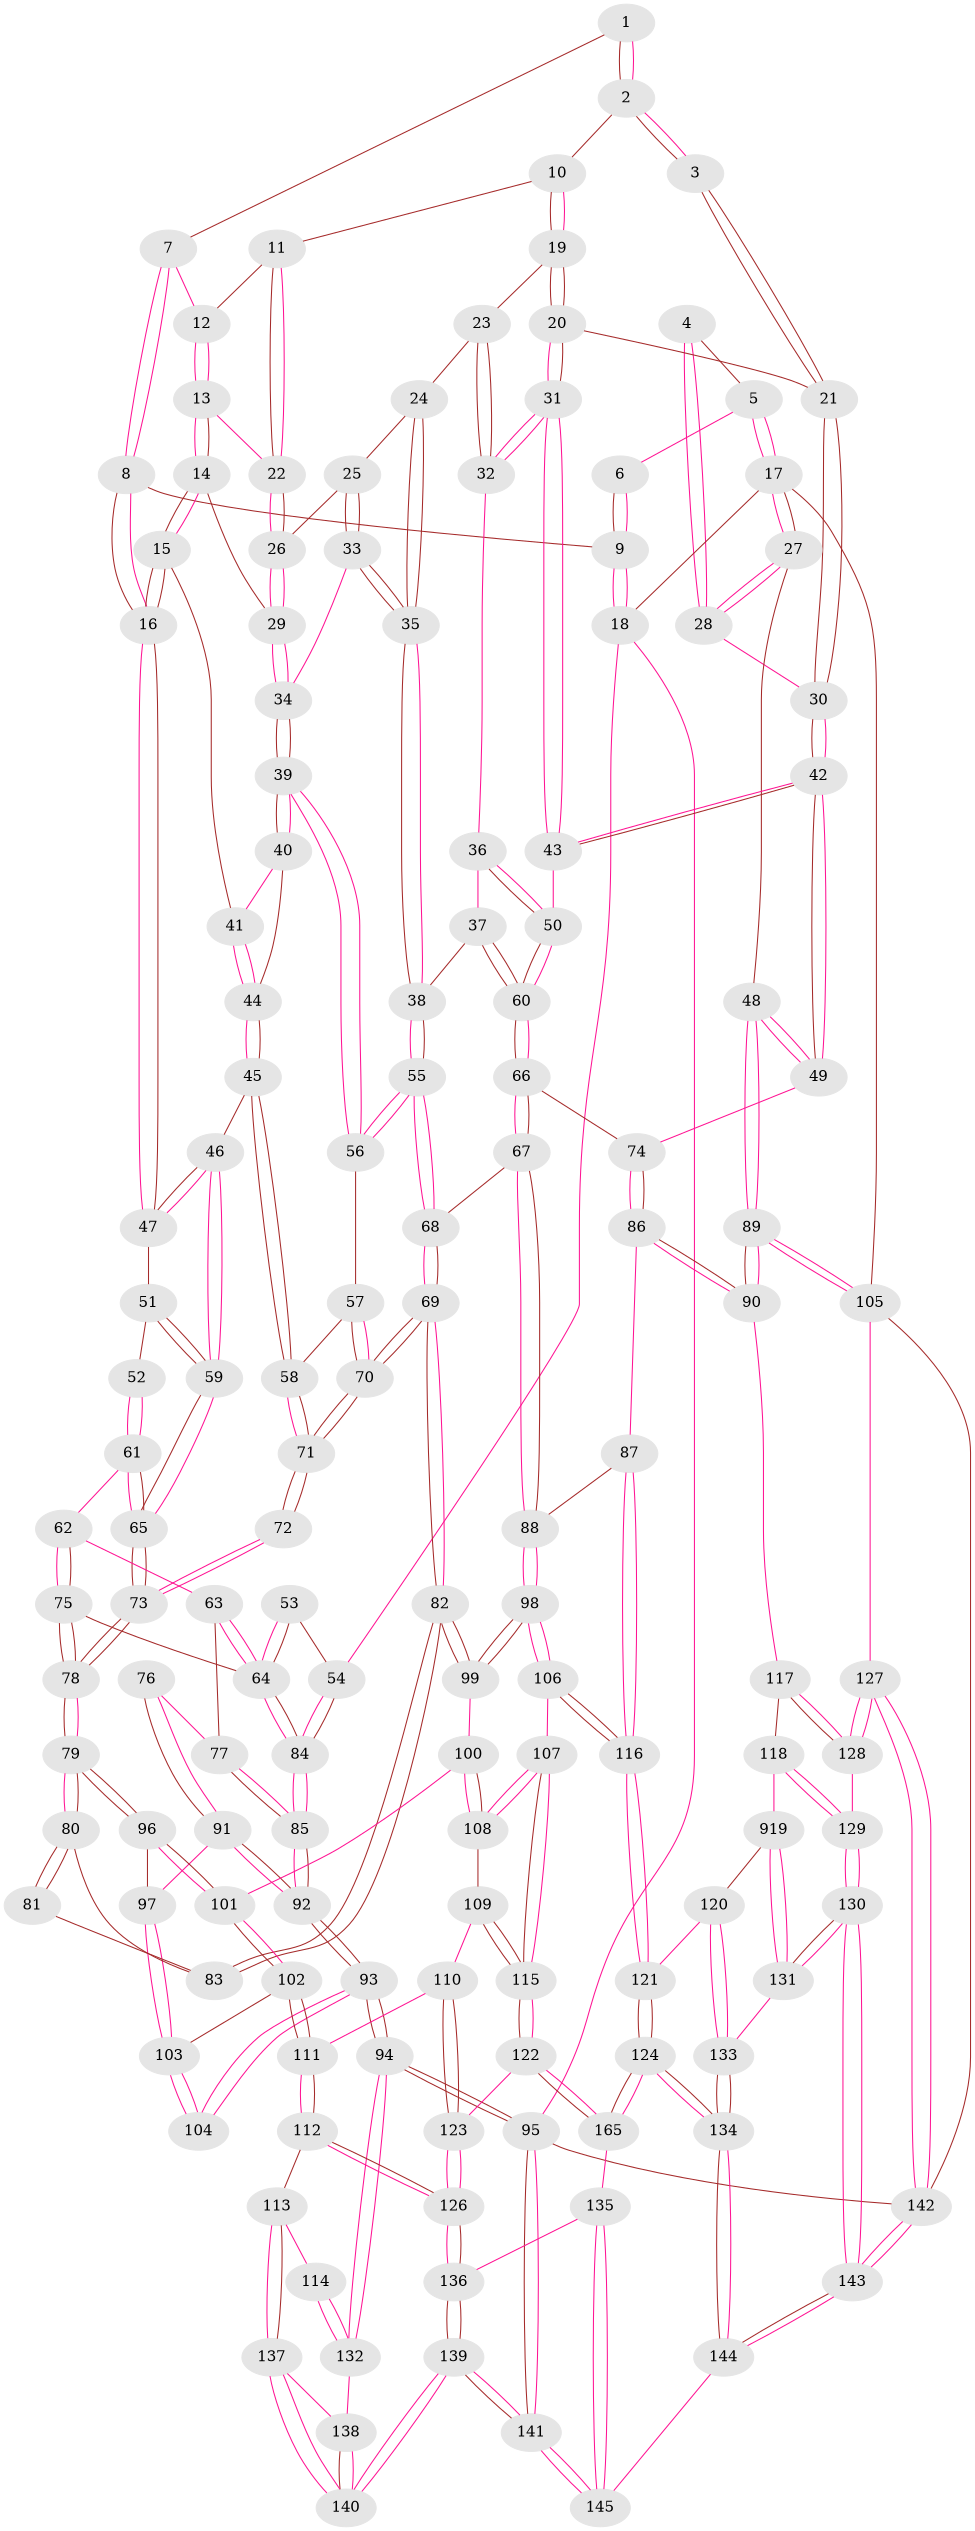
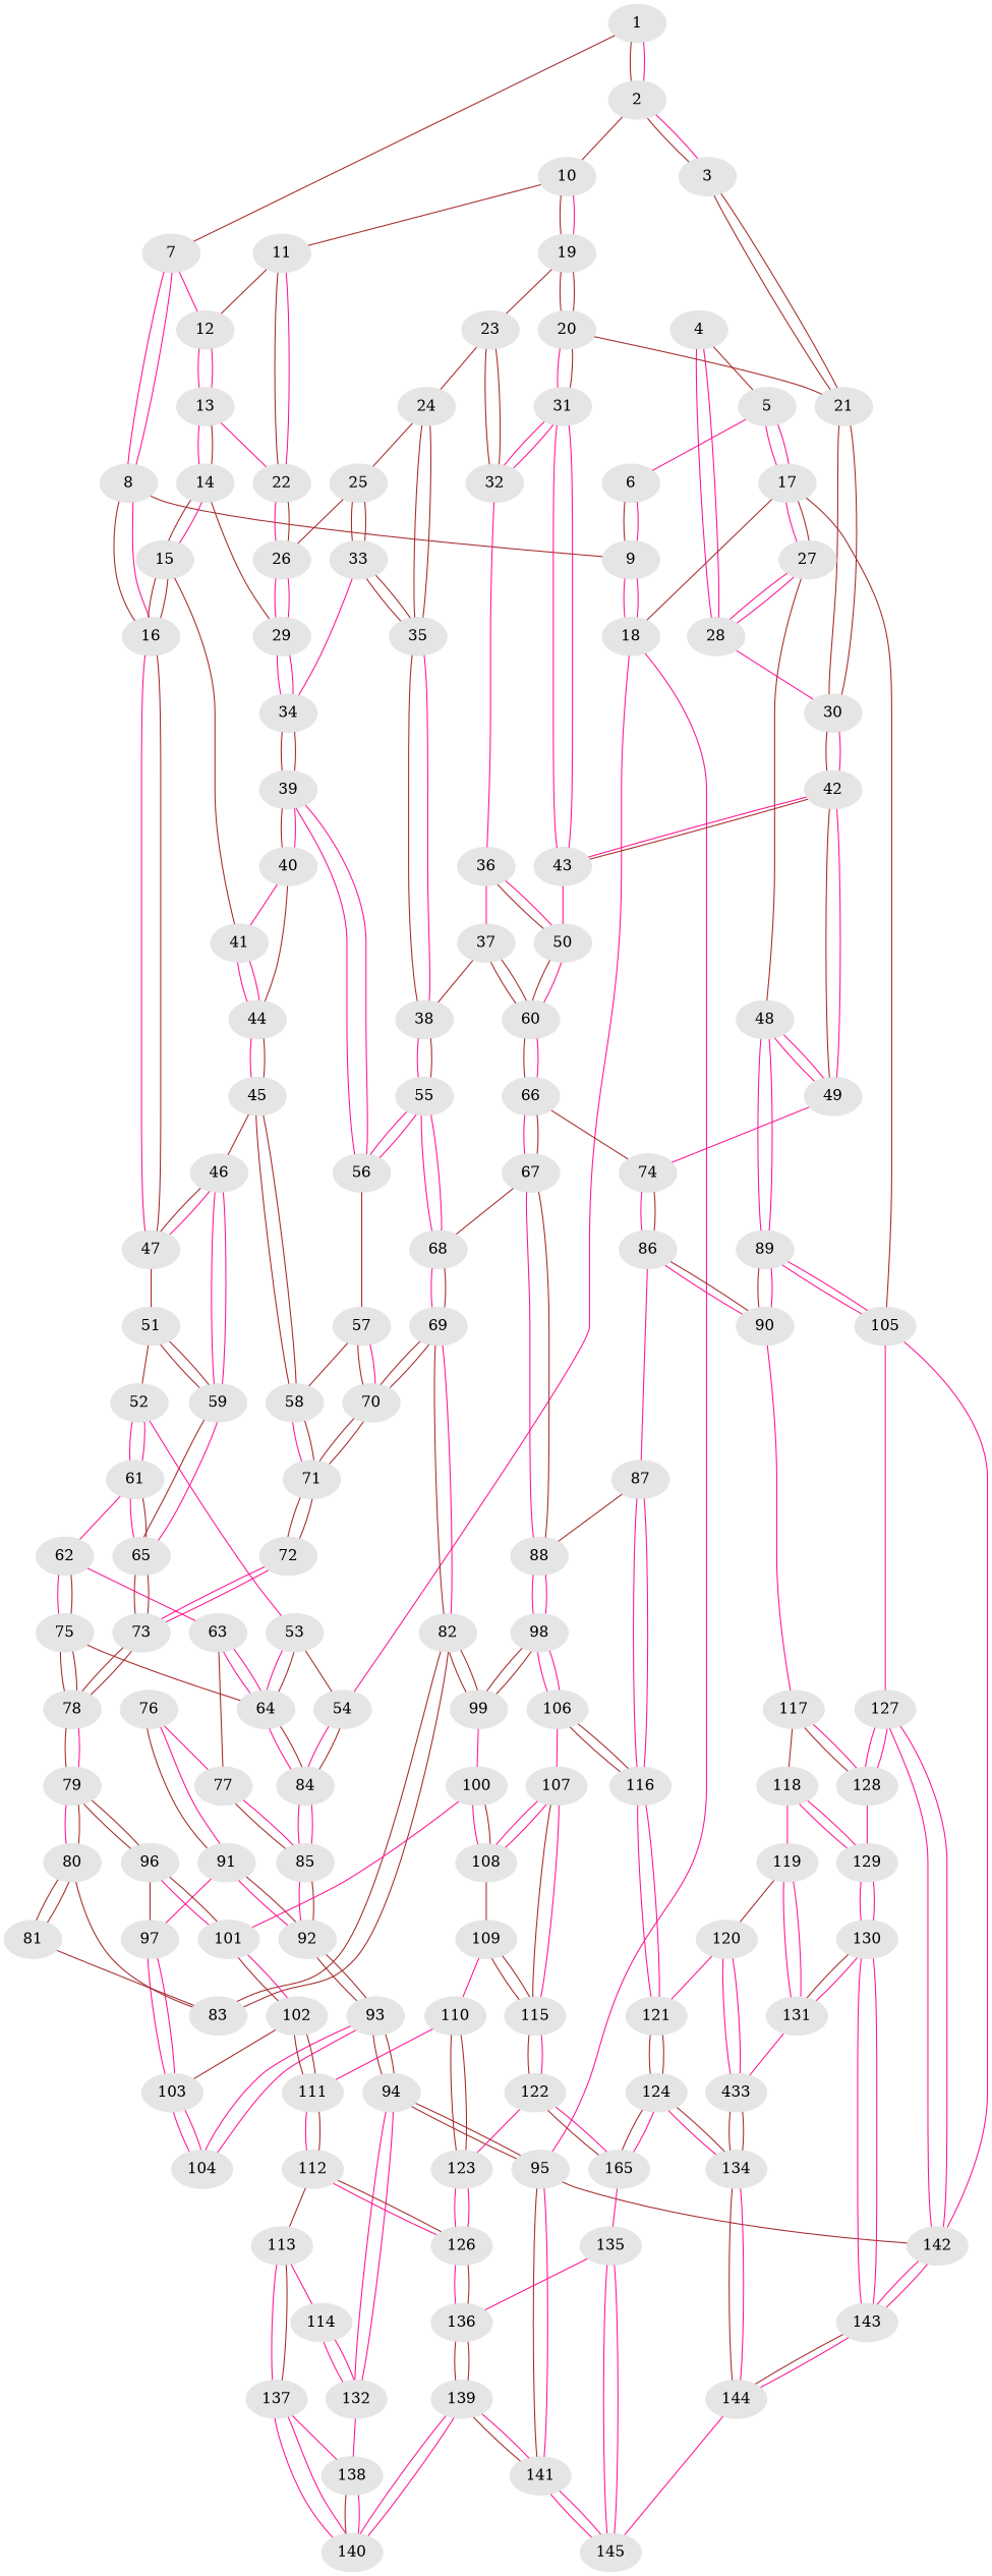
  graph {
    node [color=gray90 style=filled]
    edge [color=deeppink]
    1
    2
    7
    3
    10
    8
    12
    21
    11
    19
    4
    5
    28
    30
    6
    17
    9
    18
    27
    105
    16
    13
    47
    54
    95
    22
    20
    23
    26
    14
    15
    29
    41
    34
    44
    51
    48
    142
    127
    84
    141
    31
    24
    32
    43
    42
    25
    35
    36
    33
    38
    49
    89
    39
    50
    37
    40
    56
    55
    60
    66
    68
    57
    45
    74
    46
    58
    59
    71
    65
    52
    90
    86
    53
    61
    64
    62
    85
    69
    70
    72
    73
    67
    63
    75
    77
    78
    88
    98
    82
    83
    99
    79
    87
    76
    91
    92
    97
    80
    96
    81
    101
    100
    93
    116
    117
    121
    106
    118
    128
    103
    94
    104
    132
    138
    145
    143
    102
    107
    108
    109
    111
    112
    114
    115
    122
    110
    123
    126
    113
    137
    136
    140
    n134 [label=165]
    124
-   119 [label=919]
+   119
    129
    120
    131
    130
-   133
+   133 [label=433]
    134
    135
    144
    139
    1 -- 2 [color=brown]
    1 -- 2
    1 -- 7 [color=brown]
    2 -- 3 [color=brown]
    2 -- 3
    2 -- 10 [color=brown]
    7 -- 8
    7 -- 8
    7 -- 12
    3 -- 21 [color=brown]
    3 -- 21 [color=brown]
    10 -- 11 [color=brown]
    10 -- 19 [color=brown]
    10 -- 19
    8 -- 9 [color=brown]
    8 -- 16 [color=brown]
    8 -- 16
    12 -- 13
    12 -- 13
    21 -- 30 [color=brown]
    21 -- 30 [color=brown]
    11 -- 12 [color=brown]
    11 -- 22 [color=brown]
    11 -- 22
    19 -- 20 [color=brown]
    19 -- 20 [color=brown]
    19 -- 23 [color=brown]
    4 -- 5 [color=brown]
    4 -- 28
    4 -- 28
    5 -- 6
    5 -- 17
    5 -- 17
    28 -- 30
    30 -- 42 [color=brown]
    30 -- 42
    6 -- 9 [color=brown]
    6 -- 9
    17 -- 18 [color=brown]
    17 -- 27
    17 -- 27 [color=brown]
    17 -- 105 [color=brown]
    9 -- 18
    9 -- 18
    18 -- 54
    18 -- 95
    27 -- 28
    27 -- 28
    27 -- 48 [color=brown]
-   105 -- 142 [color=brown]
+   105 -- 142
    105 -- 127
    16 -- 47
    16 -- 47 [color=brown]
    13 -- 22
    13 -- 14
    13 -- 14 [color=brown]
    47 -- 51 [color=brown]
    54 -- 84
    54 -- 84 [color=brown]
    95 -- 142 [color=brown]
    95 -- 141 [color=brown]
    95 -- 141
    22 -- 26
    22 -- 26 [color=brown]
    20 -- 21 [color=brown]
    20 -- 31
    20 -- 31 [color=brown]
    23 -- 24 [color=brown]
    23 -- 32 [color=brown]
    23 -- 32 [color=brown]
    26 -- 29
    26 -- 29
    14 -- 15 [color=brown]
    14 -- 15
    14 -- 29 [color=brown]
    15 -- 16 [color=brown]
    15 -- 16 [color=brown]
    15 -- 41 [color=brown]
    29 -- 34
    29 -- 34
    41 -- 44
    41 -- 44
    34 -- 39 [color=brown]
    34 -- 39 [color=brown]
    44 -- 45
    44 -- 45 [color=brown]
    51 -- 59 [color=brown]
    51 -- 59 [color=brown]
    51 -- 52 [color=brown]
    48 -- 49
    48 -- 49
    48 -- 89
    48 -- 89
    142 -- 143
    142 -- 143
    127 -- 142
    127 -- 142
    127 -- 128
    127 -- 128
    84 -- 85
    84 -- 85
    141 -- 145
    141 -- 145
    31 -- 32
    31 -- 32
    31 -- 43
    31 -- 43
    24 -- 25 [color=brown]
    24 -- 35 [color=brown]
    24 -- 35 [color=brown]
    32 -- 36
    43 -- 50
    42 -- 43
    42 -- 43 [color=brown]
    42 -- 49 [color=brown]
    42 -- 49
    25 -- 26 [color=brown]
    25 -- 33 [color=brown]
    25 -- 33 [color=brown]
    35 -- 38 [color=brown]
    35 -- 38
    36 -- 50 [color=brown]
    36 -- 50
    36 -- 37
    33 -- 34
    33 -- 35 [color=brown]
    33 -- 35 [color=brown]
    38 -- 55
    38 -- 55 [color=brown]
    49 -- 74
    89 -- 105
    89 -- 105
    89 -- 90 [color=brown]
    89 -- 90
    39 -- 40 [color=brown]
    39 -- 40
    39 -- 56
    39 -- 56
    50 -- 60 [color=brown]
    50 -- 60
    37 -- 38 [color=brown]
    37 -- 60 [color=brown]
    37 -- 60 [color=brown]
    40 -- 41
    40 -- 44 [color=brown]
    56 -- 57 [color=brown]
    55 -- 56
    55 -- 56
    55 -- 68
    55 -- 68
    60 -- 66 [color=brown]
    60 -- 66
    66 -- 74 [color=brown]
    66 -- 67
    66 -- 67 [color=brown]
    68 -- 69
    68 -- 69 [color=brown]
    57 -- 58 [color=brown]
    57 -- 70 [color=brown]
    57 -- 70
    45 -- 46 [color=brown]
    45 -- 58 [color=brown]
    45 -- 58 [color=brown]
    74 -- 86
    74 -- 86 [color=brown]
    46 -- 47 [color=brown]
    46 -- 47
    46 -- 59
    46 -- 59
    58 -- 71
    58 -- 71 [color=brown]
    59 -- 65 [color=brown]
    59 -- 65
    71 -- 72 [color=brown]
    71 -- 72 [color=brown]
    65 -- 73 [color=brown]
    65 -- 73 [color=brown]
+   52 -- 53
    52 -- 61
    52 -- 61
    90 -- 117
    86 -- 90
    86 -- 90 [color=brown]
    86 -- 87
    53 -- 54 [color=brown]
    53 -- 64
    53 -- 64 [color=brown]
    61 -- 65
    61 -- 65 [color=brown]
    61 -- 62
    64 -- 84
    64 -- 84 [color=brown]
    62 -- 63
    62 -- 75
    62 -- 75 [color=brown]
    85 -- 92
    85 -- 92 [color=brown]
    69 -- 70 [color=brown]
    69 -- 70 [color=brown]
    69 -- 82 [color=brown]
    69 -- 82
    70 -- 71 [color=brown]
    70 -- 71 [color=brown]
    72 -- 73
    72 -- 73
    73 -- 78 [color=brown]
    73 -- 78 [color=brown]
    67 -- 68 [color=brown]
    67 -- 88
    67 -- 88 [color=brown]
    63 -- 64
    63 -- 64
    63 -- 77 [color=brown]
    75 -- 64 [color=brown]
    75 -- 78 [color=brown]
    75 -- 78 [color=brown]
    77 -- 85 [color=brown]
    77 -- 85
    78 -- 79 [color=brown]
    78 -- 79
    88 -- 98
    88 -- 98
    98 -- 99 [color=brown]
    98 -- 99 [color=brown]
    98 -- 106
    98 -- 106
    82 -- 83 [color=brown]
    82 -- 83 [color=brown]
    82 -- 99 [color=brown]
    82 -- 99 [color=brown]
    99 -- 100
    79 -- 80
    79 -- 80 [color=brown]
    79 -- 96 [color=brown]
    79 -- 96 [color=brown]
    87 -- 88 [color=brown]
    87 -- 116
    87 -- 116
    76 -- 77
    76 -- 91 [color=brown]
    76 -- 91
    91 -- 92
    91 -- 92 [color=brown]
    91 -- 97
    92 -- 93 [color=brown]
    92 -- 93 [color=brown]
    97 -- 103
    97 -- 103
    80 -- 83 [color=brown]
    80 -- 81 [color=brown]
    80 -- 81 [color=brown]
    96 -- 97 [color=brown]
    96 -- 101
    96 -- 101 [color=brown]
    81 -- 83 [color=brown]
    101 -- 102 [color=brown]
    101 -- 102
    100 -- 101
    100 -- 108
    100 -- 108 [color=brown]
    93 -- 94 [color=brown]
    93 -- 94 [color=brown]
    93 -- 104
    93 -- 104
    116 -- 121
    116 -- 121
    117 -- 118 [color=brown]
    117 -- 128 [color=brown]
    117 -- 128
    121 -- 124 [color=brown]
    121 -- 124 [color=brown]
    106 -- 116 [color=brown]
    106 -- 116 [color=brown]
    106 -- 107
    118 -- 119
    118 -- 129
    118 -- 129
    128 -- 129
    103 -- 104
    103 -- 104
    94 -- 95 [color=brown]
    94 -- 95 [color=brown]
    94 -- 132
    94 -- 132
    132 -- 138
    138 -- 140 [color=brown]
    138 -- 140
    143 -- 144 [color=brown]
    143 -- 144
    102 -- 103 [color=brown]
    102 -- 111 [color=brown]
    102 -- 111 [color=brown]
    107 -- 108
    107 -- 108
    107 -- 115 [color=brown]
    107 -- 115
    108 -- 109 [color=brown]
    109 -- 115 [color=brown]
    109 -- 115 [color=brown]
    109 -- 110
    111 -- 112
    111 -- 112 [color=brown]
    112 -- 126
    112 -- 126 [color=brown]
    112 -- 113 [color=brown]
    114 -- 132
    114 -- 132
    115 -- 122 [color=brown]
    115 -- 122
    122 -- 123
    122 -- n134 [color=brown]
    122 -- n134
    110 -- 111
    110 -- 123 [color=brown]
    110 -- 123 [color=brown]
    123 -- 126
    123 -- 126
    126 -- 136
    126 -- 136 [color=brown]
    113 -- 114
    113 -- 137
    113 -- 137 [color=brown]
    137 -- 138
    137 -- 140
    137 -- 140
    136 -- 139 [color=brown]
    136 -- 139 [color=brown]
    n134 -- 135
    124 -- n134 [color=brown]
    124 -- n134
    124 -- 134
    124 -- 134 [color=brown]
    119 -- 120 [color=brown]
    119 -- 131
    119 -- 131
    129 -- 130
    129 -- 130
    120 -- 121
    120 -- 133
    120 -- 133
    131 -- 133
    130 -- 143
    130 -- 143
    130 -- 131 [color=brown]
    130 -- 131
    133 -- 134 [color=brown]
    133 -- 134 [color=brown]
    134 -- 144 [color=brown]
    134 -- 144
    135 -- 145
    135 -- 145
    135 -- 136
    144 -- 145
    139 -- 141 [color=brown]
    139 -- 141
    139 -- 140
    139 -- 140
  }
